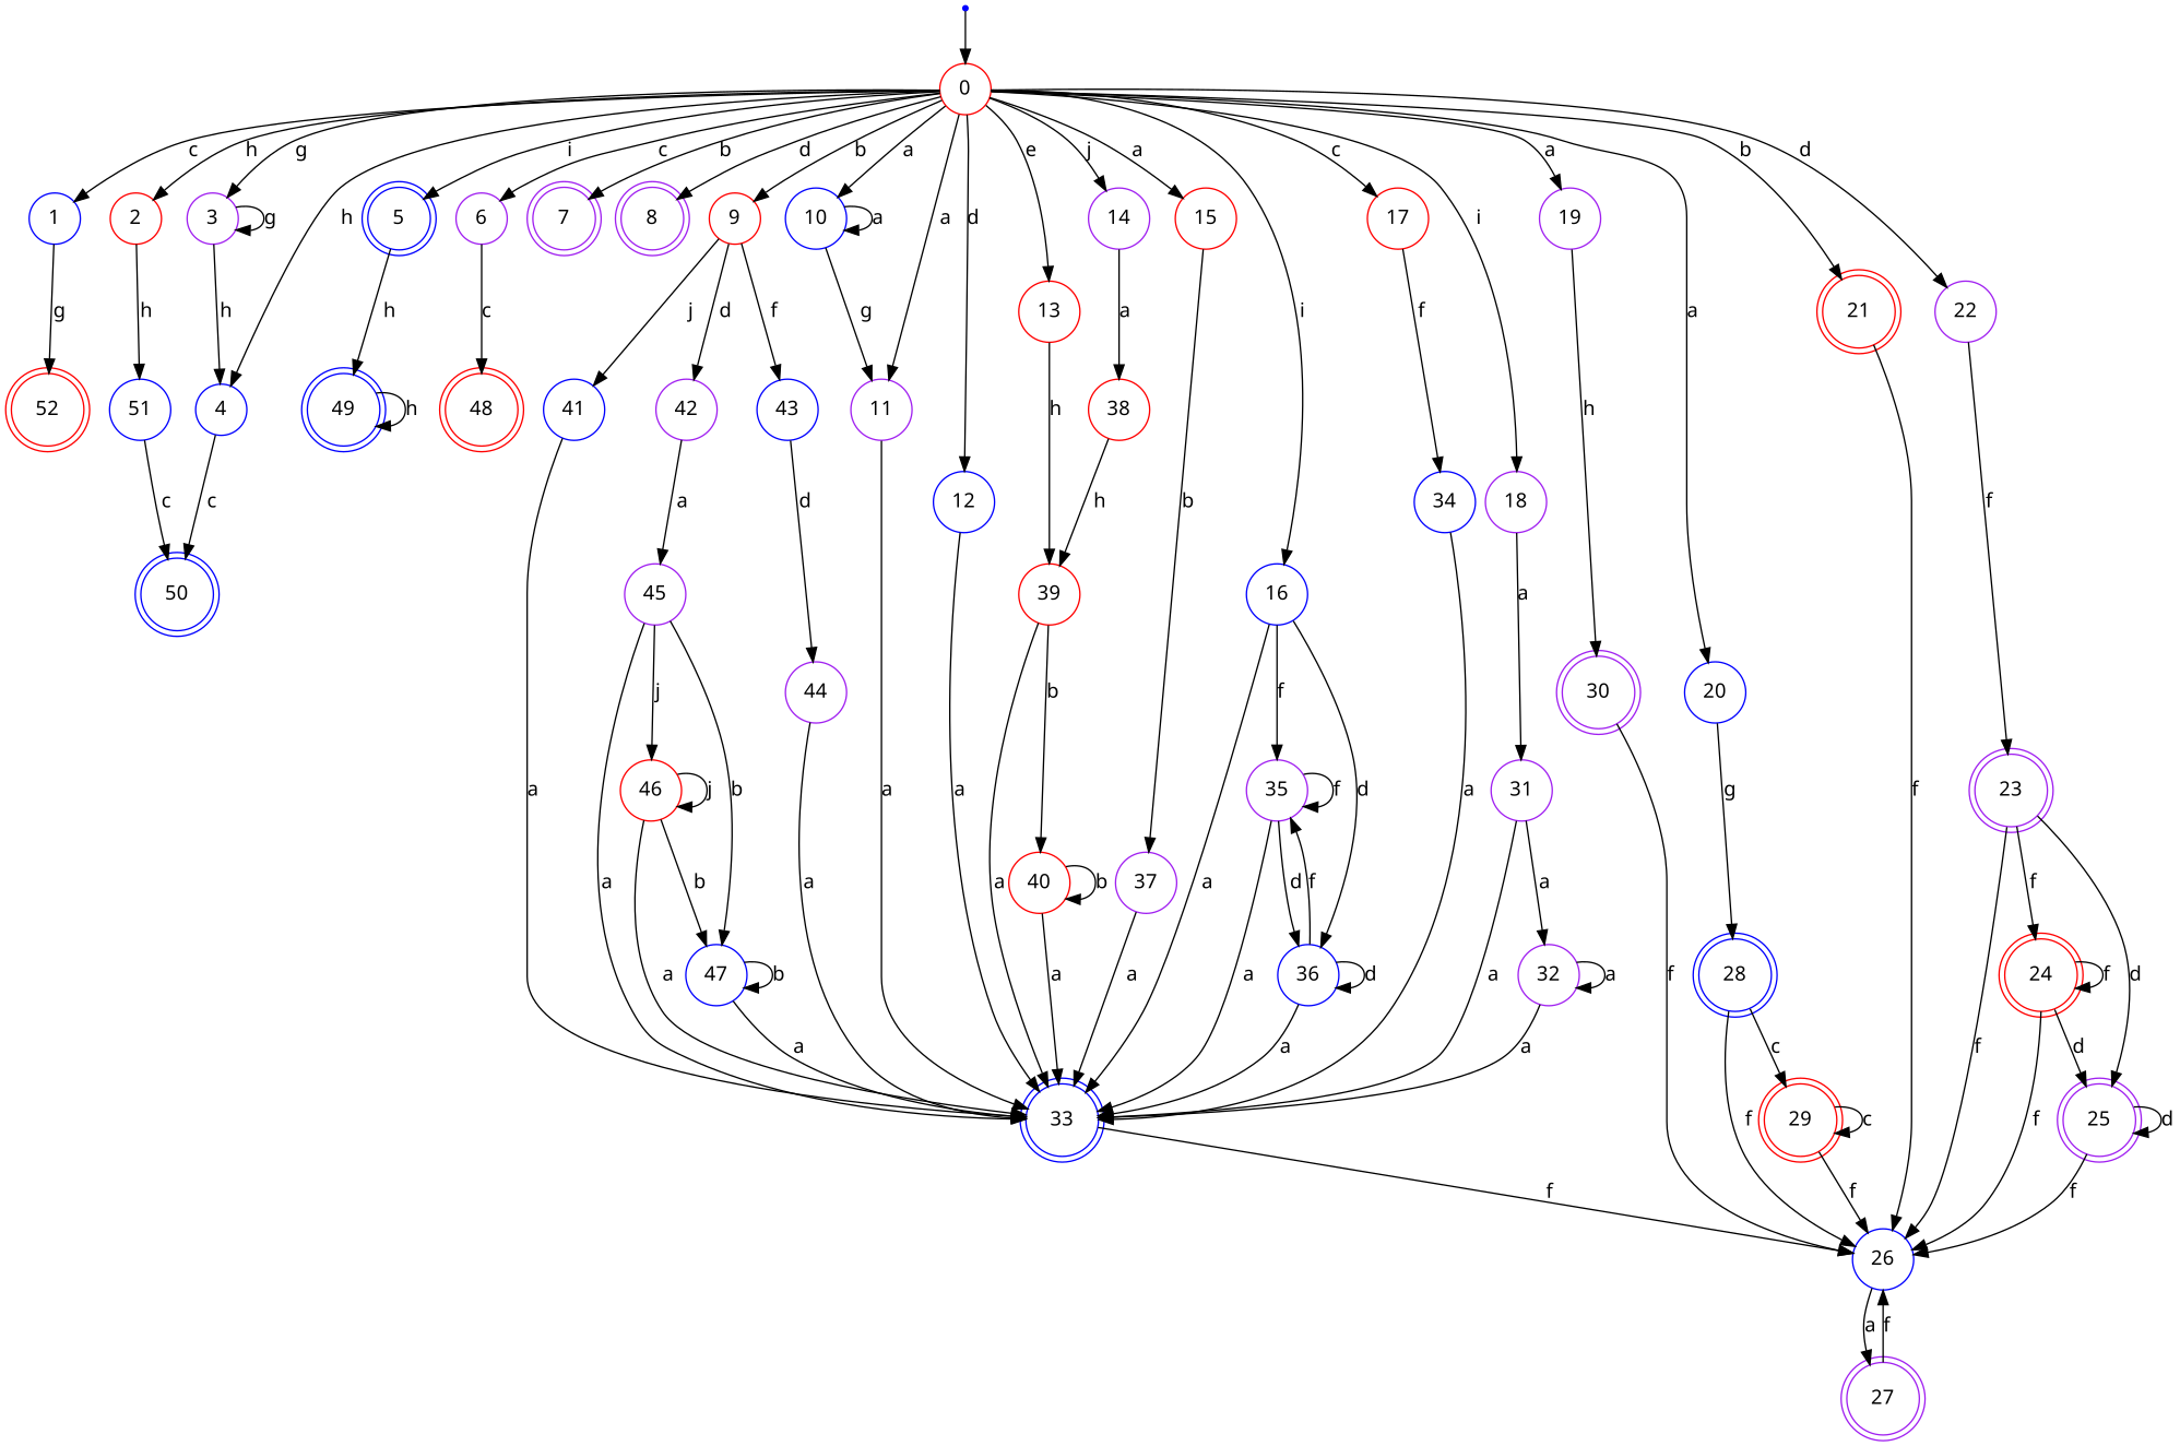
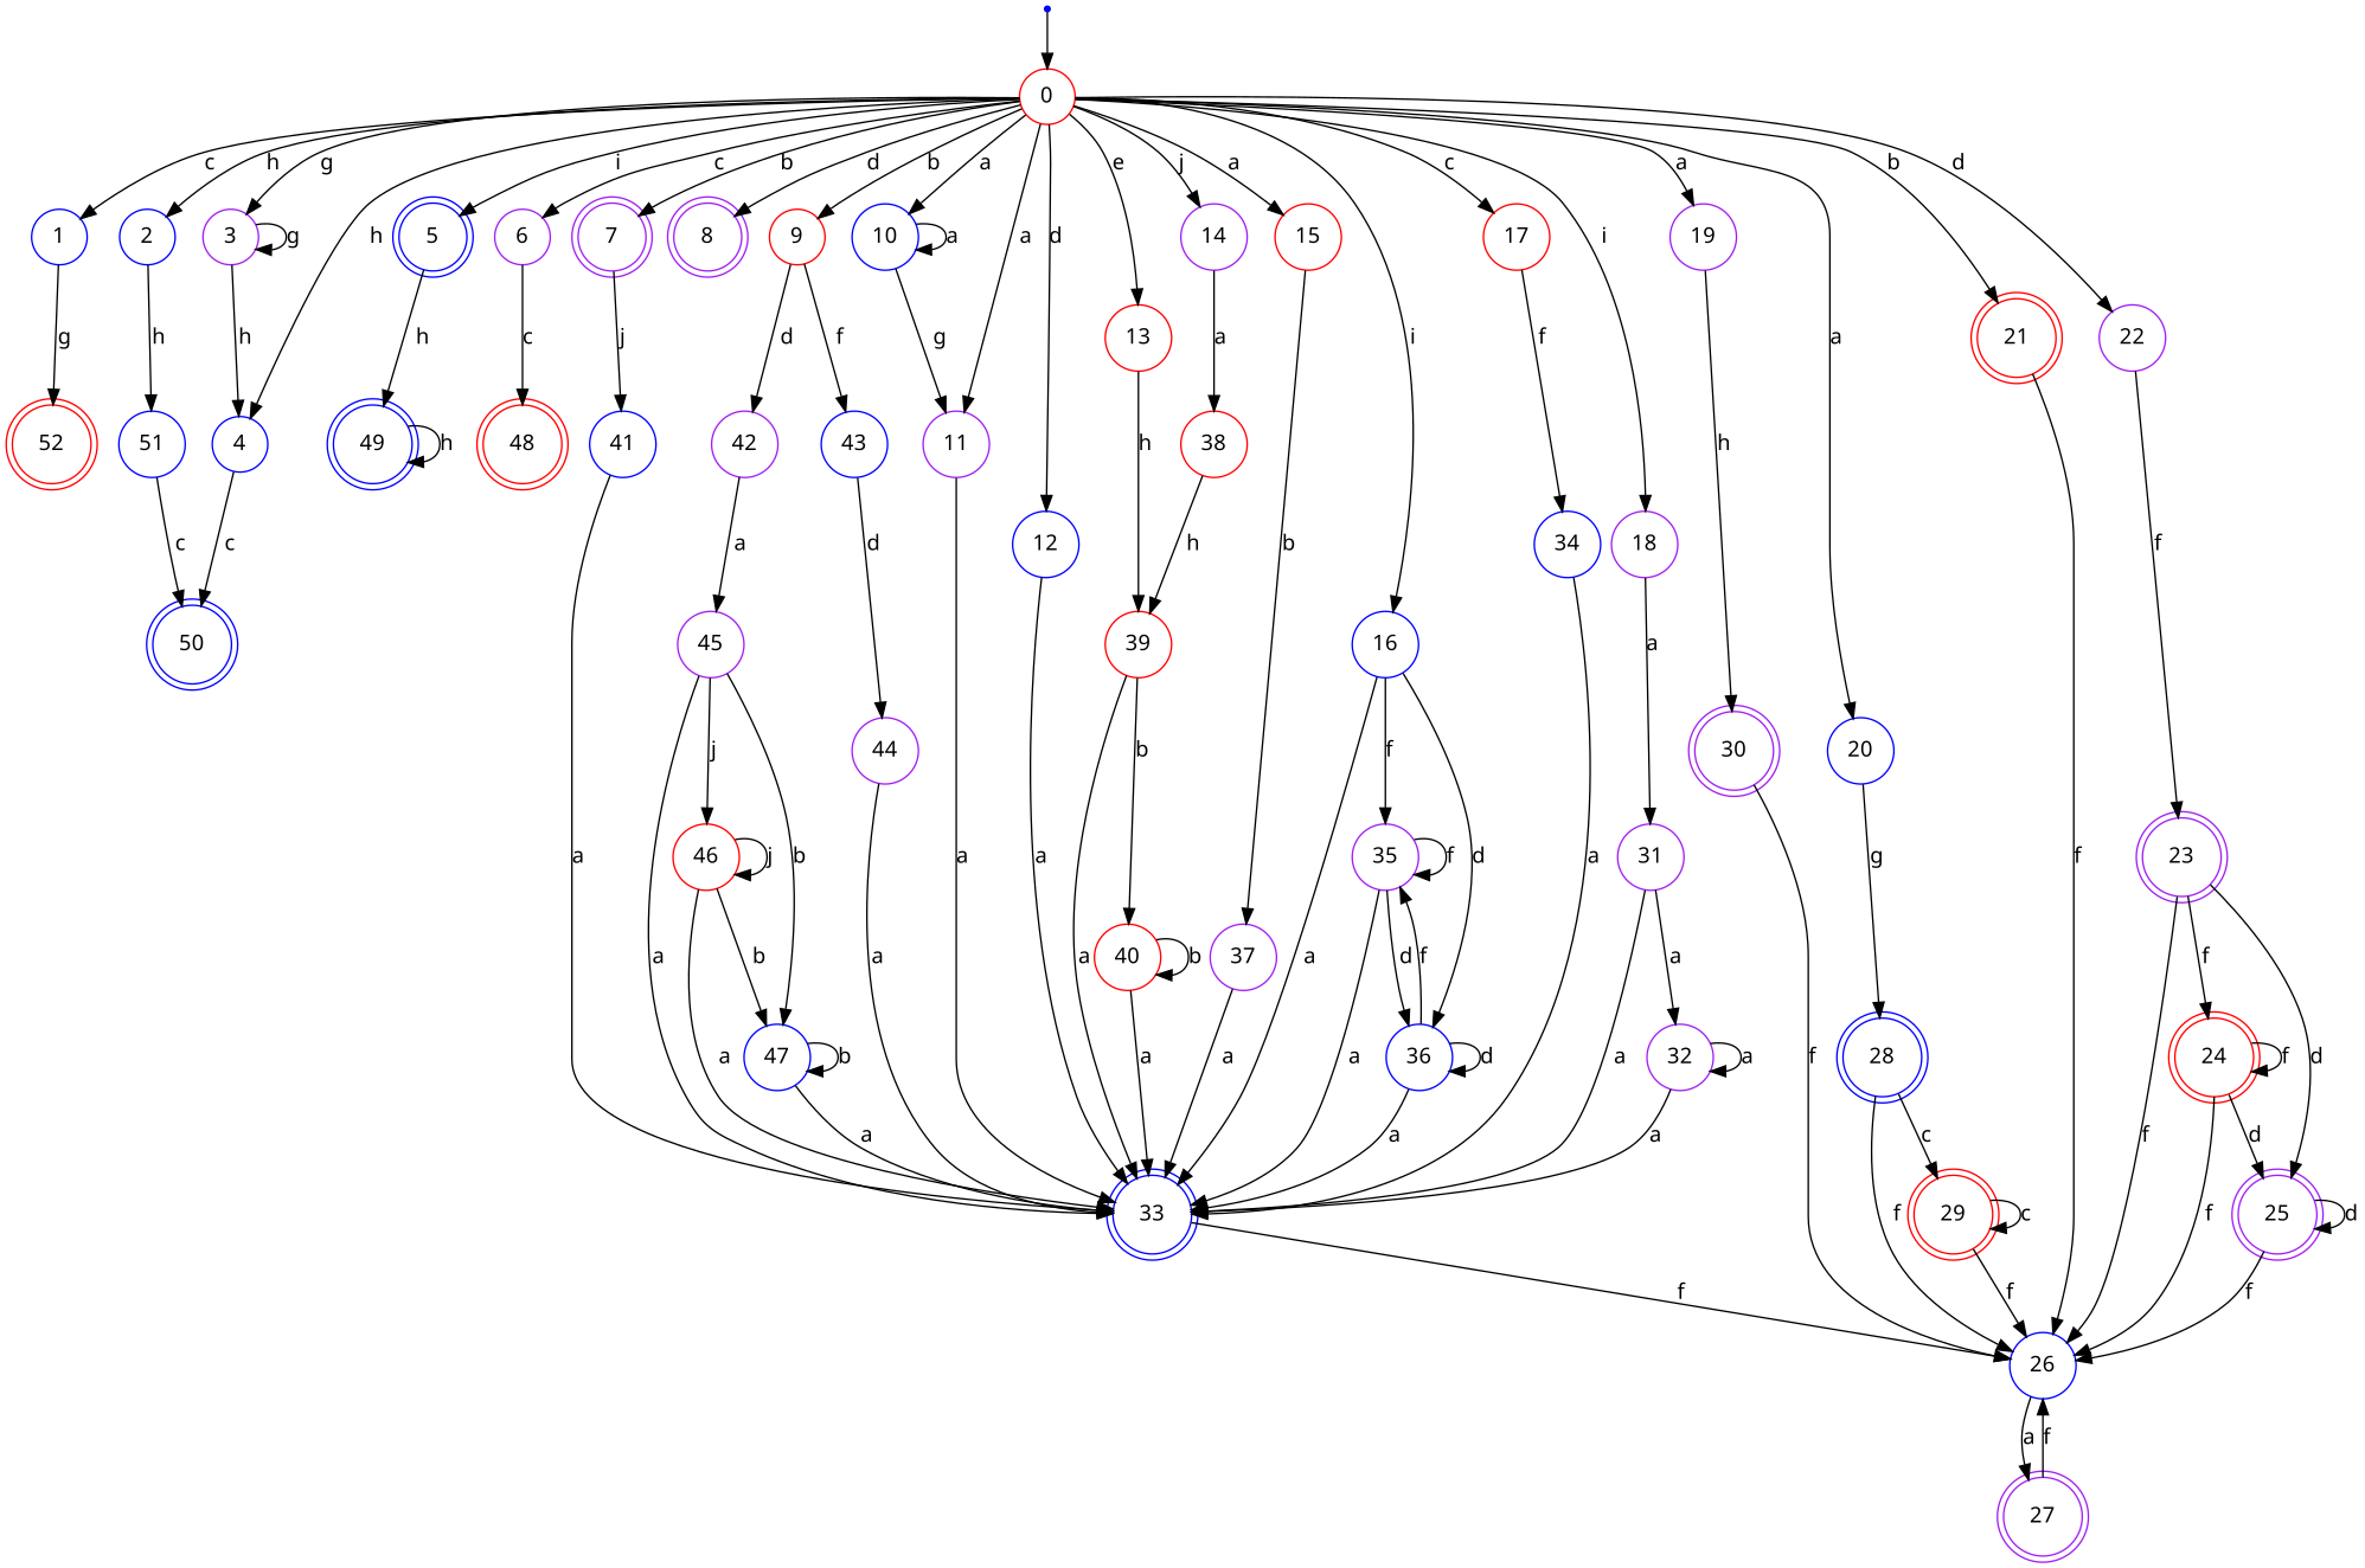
  digraph {
    fontname="Noto Sans"
    rankdir=TB
    node [color=blue fontname="Noto Sans" shape=circle]
    edge [fontname="Noto Sans"]
    dummy0 [shape=point]
    0 [color=red]
    1
-   2 [color=red]
+   2
    3 [color=purple]
    4
    5 [shape=doublecircle]
    6 [color=purple]
    7 [color=purple shape=doublecircle]
    8 [color=purple shape=doublecircle]
    9 [color=red]
    10
    11 [color=purple]
    12
    13 [color=red]
    14 [color=purple]
    15 [color=red]
    16
    17 [color=red]
    18 [color=purple]
    19 [color=purple]
    20
    21 [color=red shape=doublecircle]
    22 [color=purple]
    52 [color=red shape=doublecircle]
    51
    50 [shape=doublecircle]
    49 [shape=doublecircle]
    48 [color=red shape=doublecircle]
    41
    42 [color=purple]
    43
    33 [shape=doublecircle]
    39 [color=red]
    38 [color=red]
    37 [color=purple]
    35 [color=purple]
    36
    34
    31 [color=purple]
    30 [color=purple shape=doublecircle]
    28 [shape=doublecircle]
    26
    23 [color=purple shape=doublecircle]
    45 [color=purple]
    44 [color=purple]
    40 [color=red]
    32 [color=purple]
    29 [color=red shape=doublecircle]
    27 [color=purple shape=doublecircle]
    24 [color=red shape=doublecircle]
    25 [color=purple shape=doublecircle]
    46 [color=red]
    47
    dummy0 -> 0
    0 -> 1 [label=c]
    0 -> 2 [label=h]
    0 -> 3 [label=g]
    0 -> 4 [label=h]
    0 -> 5 [label=i]
    0 -> 6 [label=c]
    0 -> 7 [label=b]
    0 -> 8 [label=d]
    0 -> 9 [label=b]
    0 -> 10 [label=a]
    0 -> 11 [label=a]
    0 -> 12 [label=d]
    0 -> 13 [label=e]
    0 -> 14 [label=j]
    0 -> 15 [label=a]
    0 -> 16 [label=i]
    0 -> 17 [label=c]
    0 -> 18 [label=i]
    0 -> 19 [label=a]
    0 -> 20 [label=a]
    0 -> 21 [label=b]
    0 -> 22 [label=d]
    1 -> 52 [label=g]
    2 -> 51 [label=h]
    3 -> 3 [label=g]
    3 -> 4 [label=h]
    4 -> 50 [label=c]
    5 -> 49 [label=h]
    6 -> 48 [label=c]
-   9 -> 41 [label=j]
+   7 -> 41 [label=j]
    9 -> 42 [label=d]
    9 -> 43 [label=f]
    10 -> 10 [label=a]
    10 -> 11 [label=g]
    11 -> 33 [label=a]
    12 -> 33 [label=a]
    13 -> 39 [label=h]
    14 -> 38 [label=a]
    15 -> 37 [label=b]
    16 -> 33 [label=a]
    16 -> 35 [label=f]
    16 -> 36 [label=d]
    17 -> 34 [label=f]
    18 -> 31 [label=a]
    19 -> 30 [label=h]
    20 -> 28 [label=g]
    21 -> 26 [label=f]
    22 -> 23 [label=f]
    51 -> 50 [label=c]
    49 -> 49 [label=h]
    41 -> 33 [label=a]
    42 -> 45 [label=a]
    43 -> 44 [label=d]
    33 -> 26 [label=f]
    39 -> 33 [label=a]
    39 -> 40 [label=b]
    38 -> 39 [label=h]
    37 -> 33 [label=a]
    35 -> 33 [label=a]
    35 -> 35 [label=f]
    35 -> 36 [label=d]
    36 -> 33 [label=a]
    36 -> 35 [label=f]
    36 -> 36 [label=d]
    34 -> 33 [label=a]
    31 -> 33 [label=a]
    31 -> 32 [label=a]
    30 -> 26 [label=f]
    28 -> 26 [label=f]
    28 -> 29 [label=c]
    26 -> 27 [label=a]
    23 -> 26 [label=f]
    23 -> 24 [label=f]
    23 -> 25 [label=d]
    45 -> 33 [label=a]
    45 -> 46 [label=j]
    45 -> 47 [label=b]
    44 -> 33 [label=a]
    40 -> 33 [label=a]
    40 -> 40 [label=b]
    32 -> 33 [label=a]
    32 -> 32 [label=a]
    29 -> 26 [label=f]
    29 -> 29 [label=c]
    27 -> 26 [label=f]
    24 -> 26 [label=f]
    24 -> 24 [label=f]
    24 -> 25 [label=d]
    25 -> 26 [label=f]
    25 -> 25 [label=d]
    46 -> 33 [label=a]
    46 -> 46 [label=j]
    46 -> 47 [label=b]
    47 -> 33 [label=a]
    47 -> 47 [label=b]
  }
